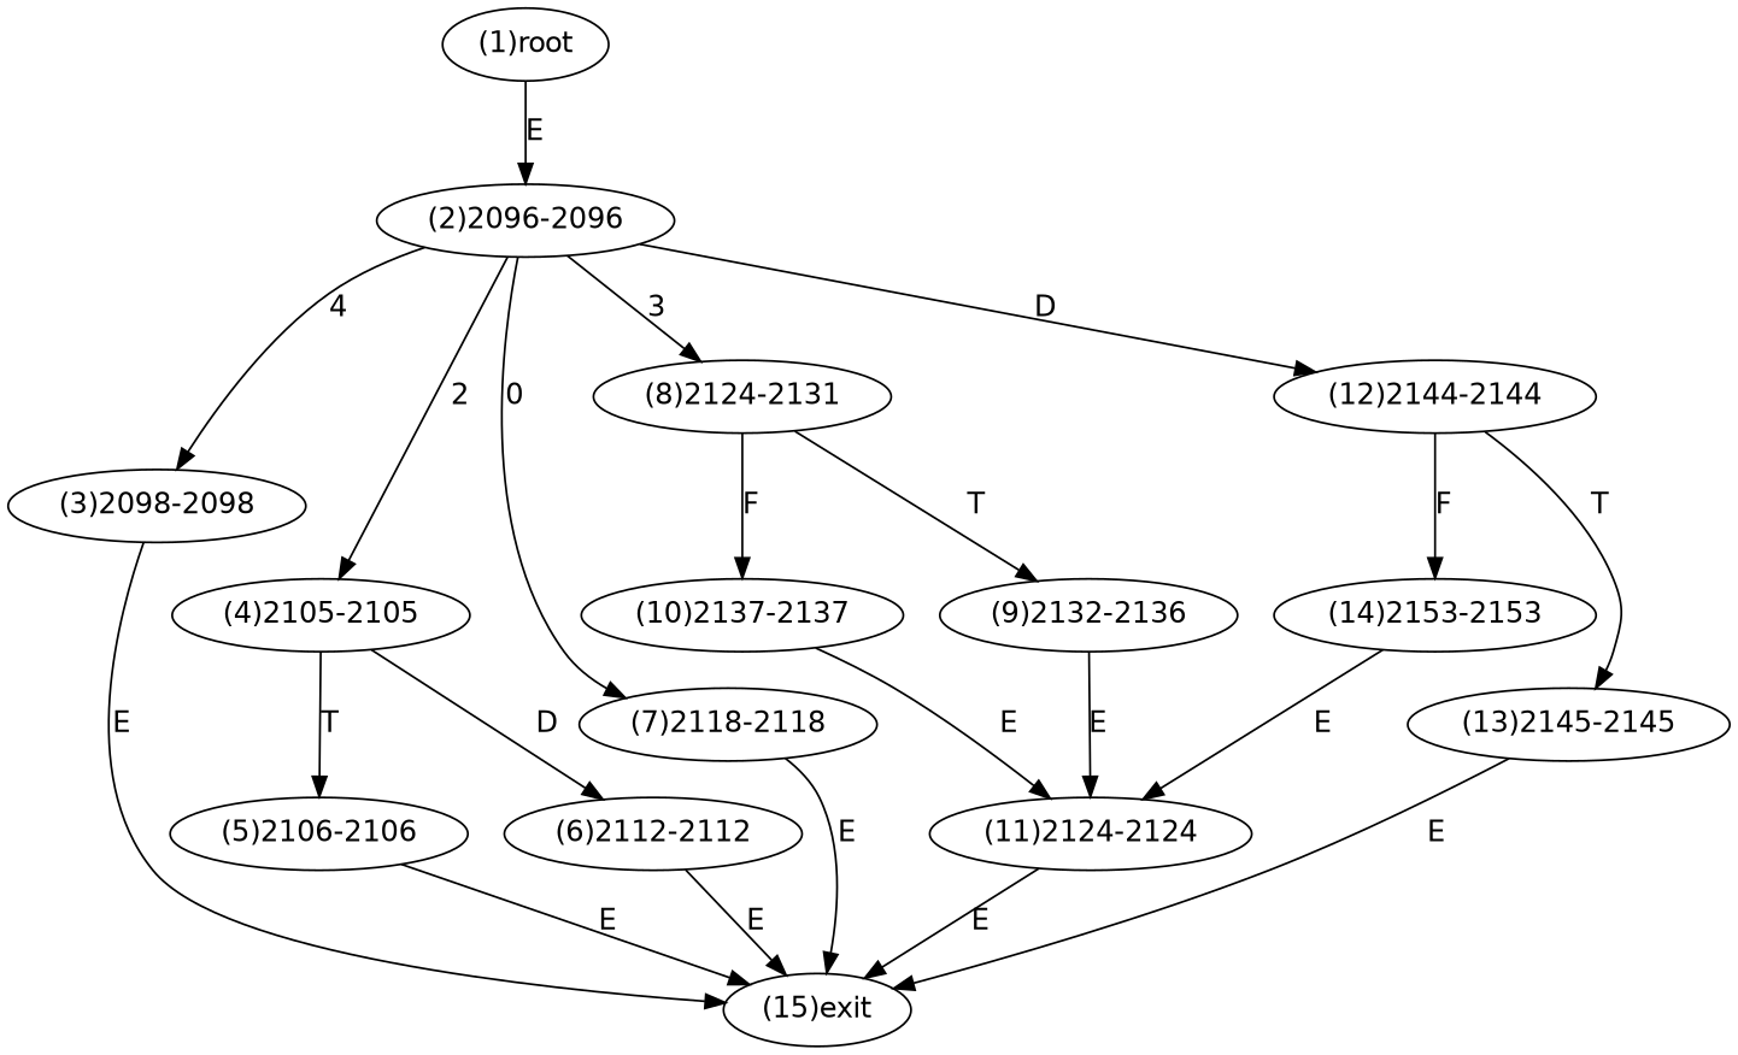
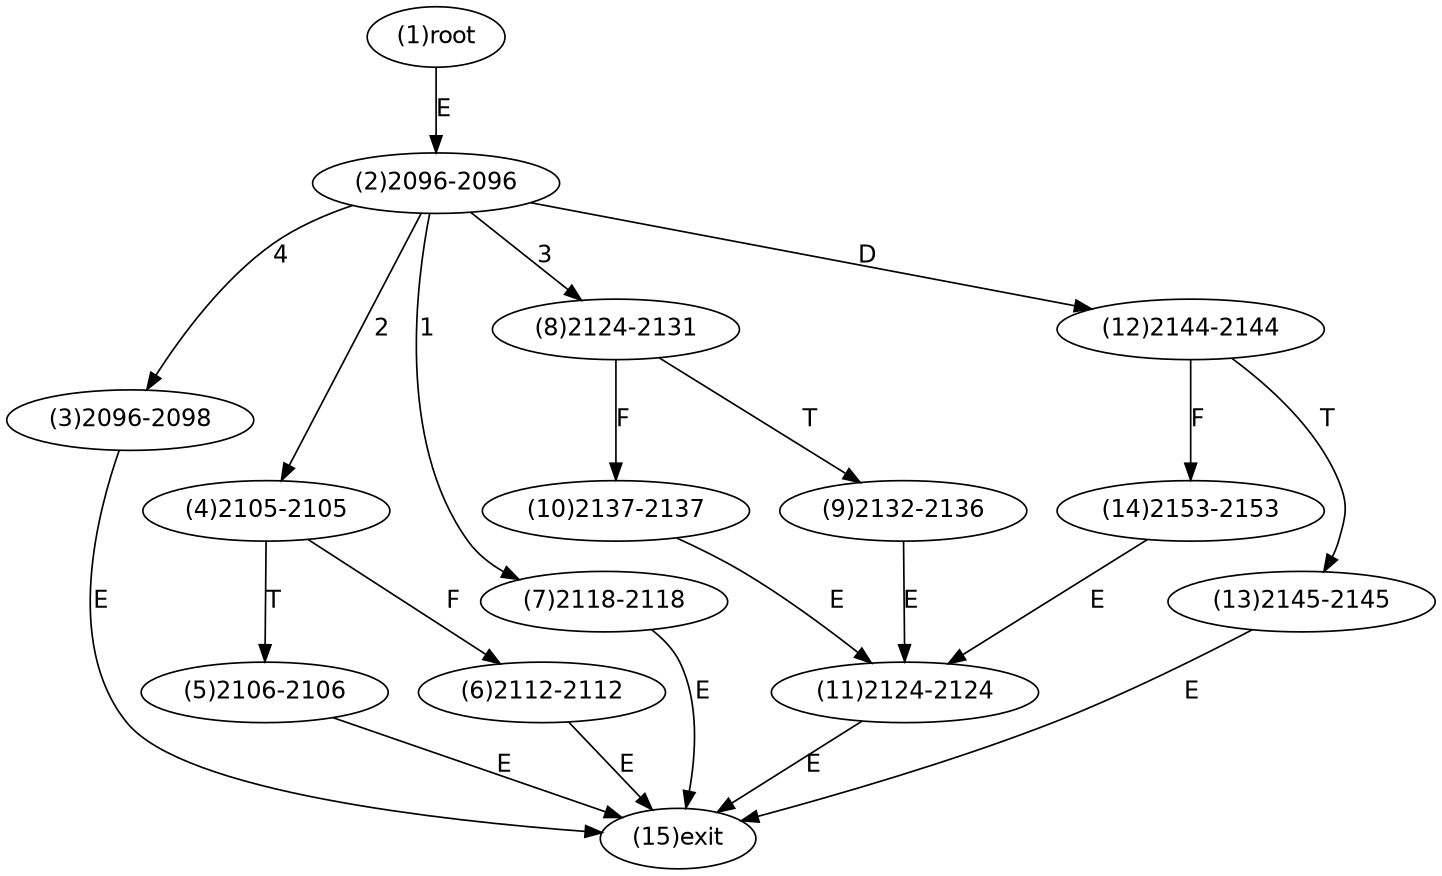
  digraph {
    fontname="DejaVu Sans"
    node [fontname="DejaVu Sans"]
    edge [fontname="DejaVu Sans"]
    n1 [label="(1)root"]
    n2 [label="(2)2096-2096"]
-   n3 [label="(3)2098-2098"]
+   n3 [label="(3)2096-2098"]
    n4 [label="(4)2105-2105"]
    n5 [label="(7)2118-2118"]
    n6 [label="(8)2124-2131"]
    n7 [label="(12)2144-2144"]
    n8 [label="(15)exit"]
    n9 [label="(5)2106-2106"]
    n10 [label="(6)2112-2112"]
    n11 [label="(9)2132-2136"]
    n12 [label="(10)2137-2137"]
    n13 [label="(13)2145-2145"]
    n14 [label="(14)2153-2153"]
    n15 [label="(11)2124-2124"]
    n1 -> n2 [label=E]
    n2 -> n3 [label=4]
    n2 -> n4 [label=2]
-   n2 -> n5 [label=0]
+   n2 -> n5 [label=1]
    n2 -> n6 [label=3]
    n2 -> n7 [label=D]
    n3 -> n8 [label=E]
    n4 -> n9 [label=T]
-   n4 -> n10 [label=D]
+   n4 -> n10 [label=F]
    n5 -> n8 [label=E]
    n6 -> n11 [label=T]
    n6 -> n12 [label=F]
    n7 -> n13 [label=T]
    n7 -> n14 [label=F]
    n9 -> n8 [label=E]
    n10 -> n8 [label=E]
    n11 -> n15 [label=E]
    n12 -> n15 [label=E]
    n13 -> n8 [label=E]
    n14 -> n15 [label=E]
    n15 -> n8 [label=E]
  }
